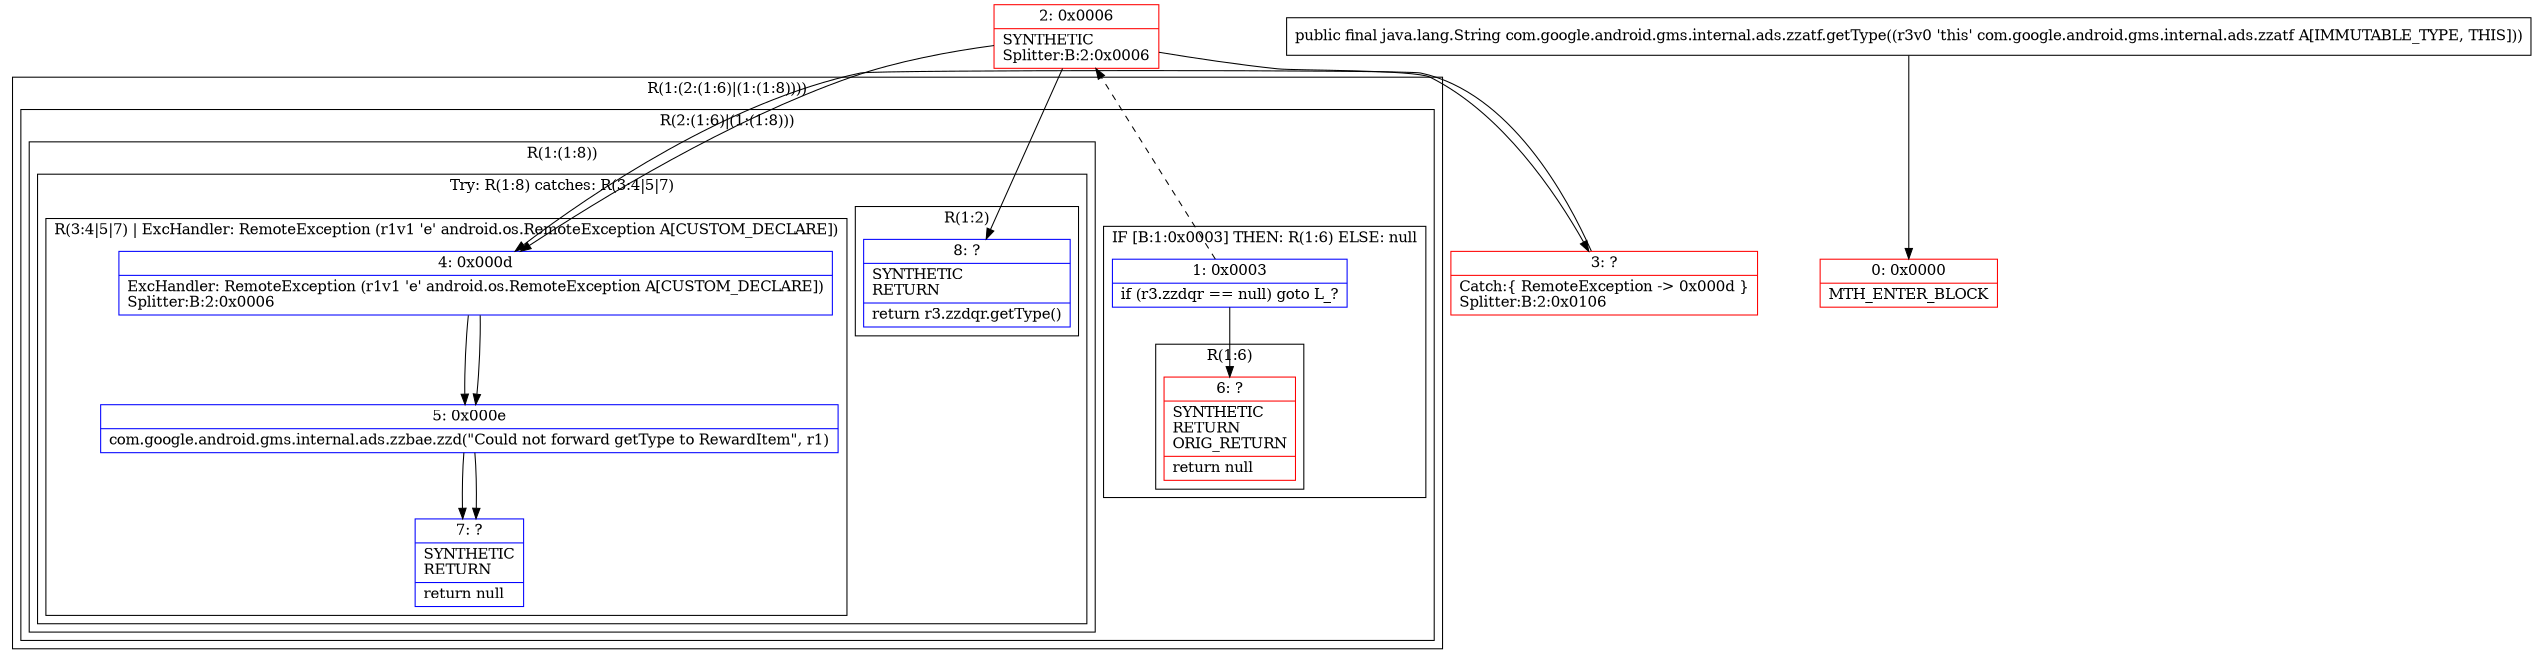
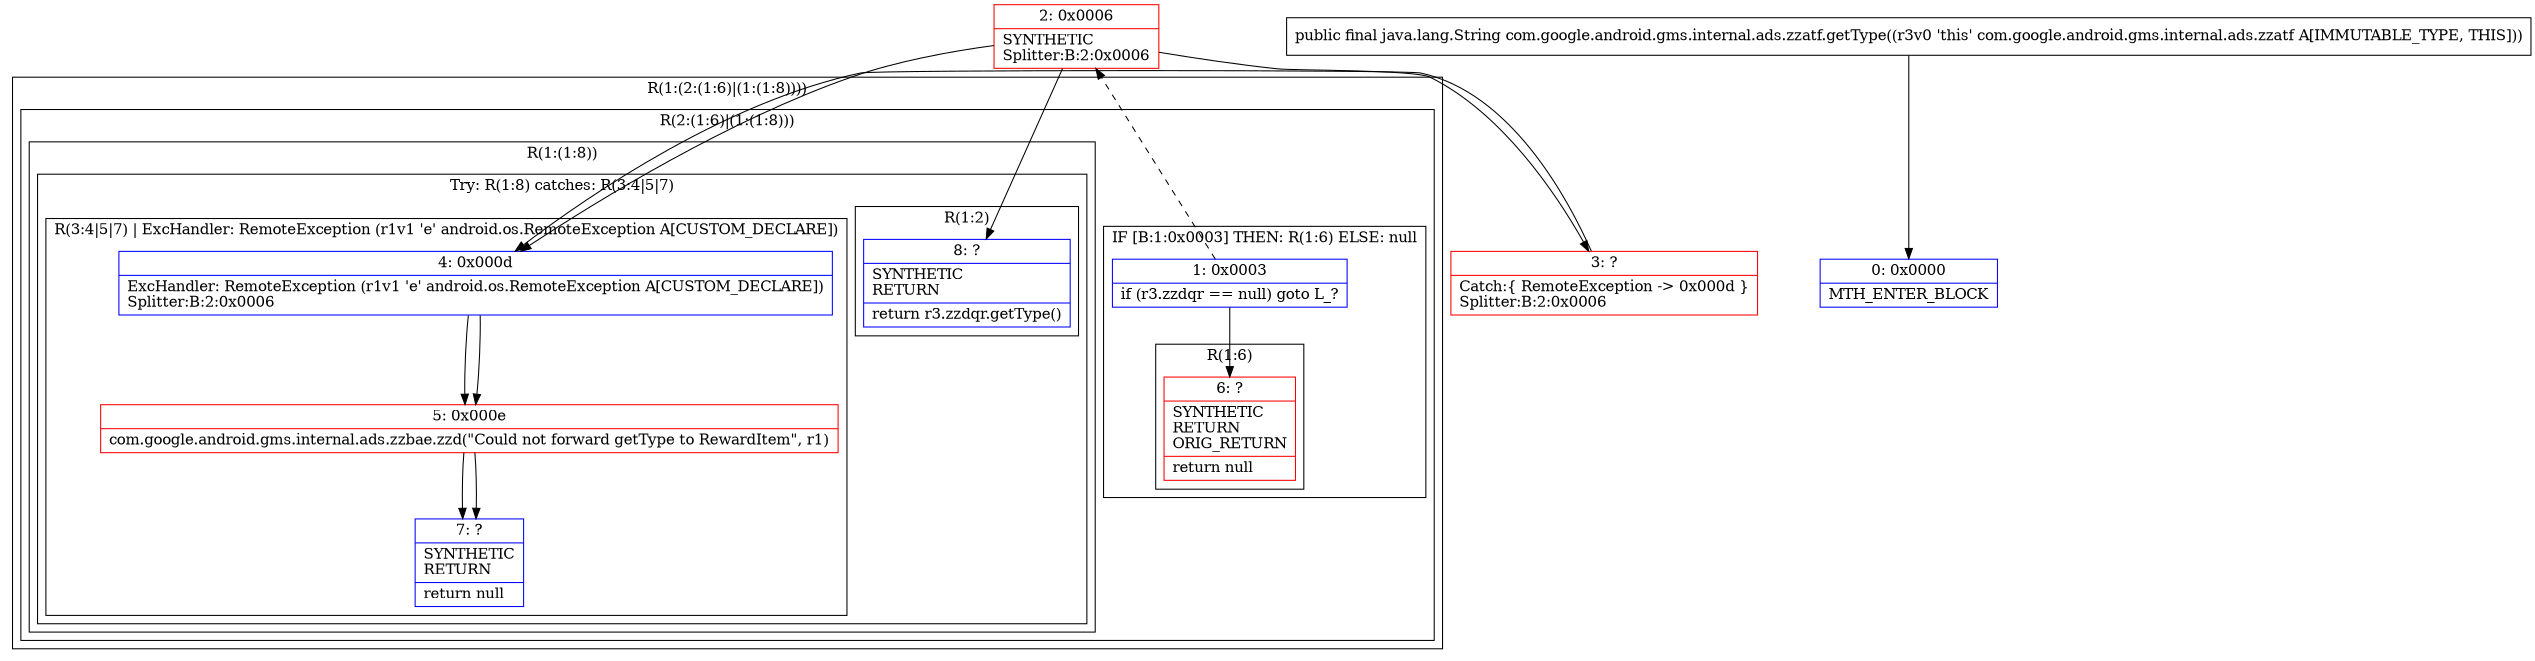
  digraph {
    node [color=blue shape=record]
    n1 [color=red label="{6\:\ ?|SYNTHETIC\lRETURN\lORIG_RETURN\l|return null\l}"]
    n2 [label="{1\:\ 0x0003|if (r3.zzdqr == null) goto L_?\l}"]
    n3 [label="{8\:\ ?|SYNTHETIC\lRETURN\l|return r3.zzdqr.getType()\l}"]
    n4 [label="{4\:\ 0x000d|ExcHandler: RemoteException (r1v1 'e' android.os.RemoteException A[CUSTOM_DECLARE])\lSplitter:B:2:0x0006\l}"]
-   n5 [label="{5\:\ 0x000e|com.google.android.gms.internal.ads.zzbae.zzd(\"Could not forward getType to RewardItem\", r1)\l}"]
+   n5 [color=red label="{5\:\ 0x000e|com.google.android.gms.internal.ads.zzbae.zzd(\"Could not forward getType to RewardItem\", r1)\l}"]
    n6 [label="{7\:\ ?|SYNTHETIC\lRETURN\l|return null\l}"]
    n7 [color=red label="{2\:\ 0x0006|SYNTHETIC\lSplitter:B:2:0x0006\l}"]
-   n8 [color=red label="{3\:\ ?|Catch:\{ RemoteException \-\> 0x000d \}\lSplitter:B:2:0x0106\l}"]
-   n9 [color=red label="{0\:\ 0x0000|MTH_ENTER_BLOCK\l}"]
+   n8 [color=red label="{3\:\ ?|Catch:\{ RemoteException \-\> 0x000d \}\lSplitter:B:2:0x0006\l}"]
+   n9 [label="{0\:\ 0x0000|MTH_ENTER_BLOCK\l}"]
    n10 [label="{public final java.lang.String com.google.android.gms.internal.ads.zzatf.getType((r3v0 'this' com.google.android.gms.internal.ads.zzatf A[IMMUTABLE_TYPE, THIS])) }" color=""]
    subgraph cluster_1 {
      label="R(1:(2:(1:6)|(1:(1:8))))"
      subgraph cluster_2 {
        label="R(2:(1:6)|(1:(1:8)))"
        subgraph cluster_3 {
          label="IF [B:1:0x0003] THEN: R(1:6) ELSE: null"
          n2
          subgraph cluster_4 {
            label="R(1:6)"
            n1
          }
        }
        subgraph cluster_5 {
          label="R(1:(1:8))"
          subgraph cluster_6 {
            label="Try: R(1:8) catches: R(3:4|5|7)"
            subgraph cluster_7 {
              label="R(1:2)"
              n3
            }
            subgraph cluster_8 {
              label="R(3:4|5|7) | ExcHandler: RemoteException (r1v1 'e' android.os.RemoteException A[CUSTOM_DECLARE])\l"
              n4
              n5
              n6
            }
          }
        }
      }
    }
    subgraph cluster_9 {
      label="R(3:4|5|7) | ExcHandler: RemoteException (r1v1 'e' android.os.RemoteException A[CUSTOM_DECLARE])\l"
    }
    n2 -> n1
    n2 -> n7 [style=dashed]
    n4 -> n5
    n4 -> n5
    n5 -> n6
    n5 -> n6
    n7 -> n3
    n7 -> n4
    n7 -> n8
    n8 -> n4
    n10 -> n9
  }
